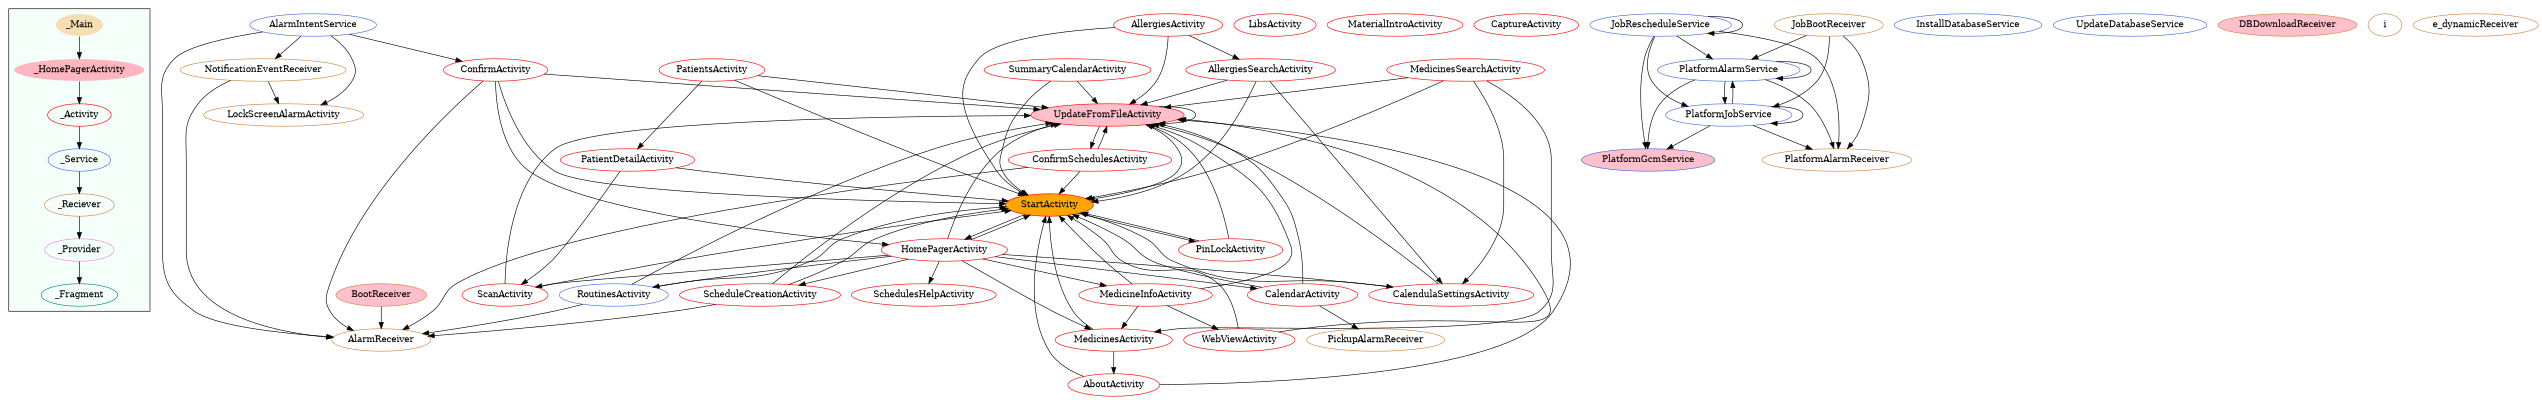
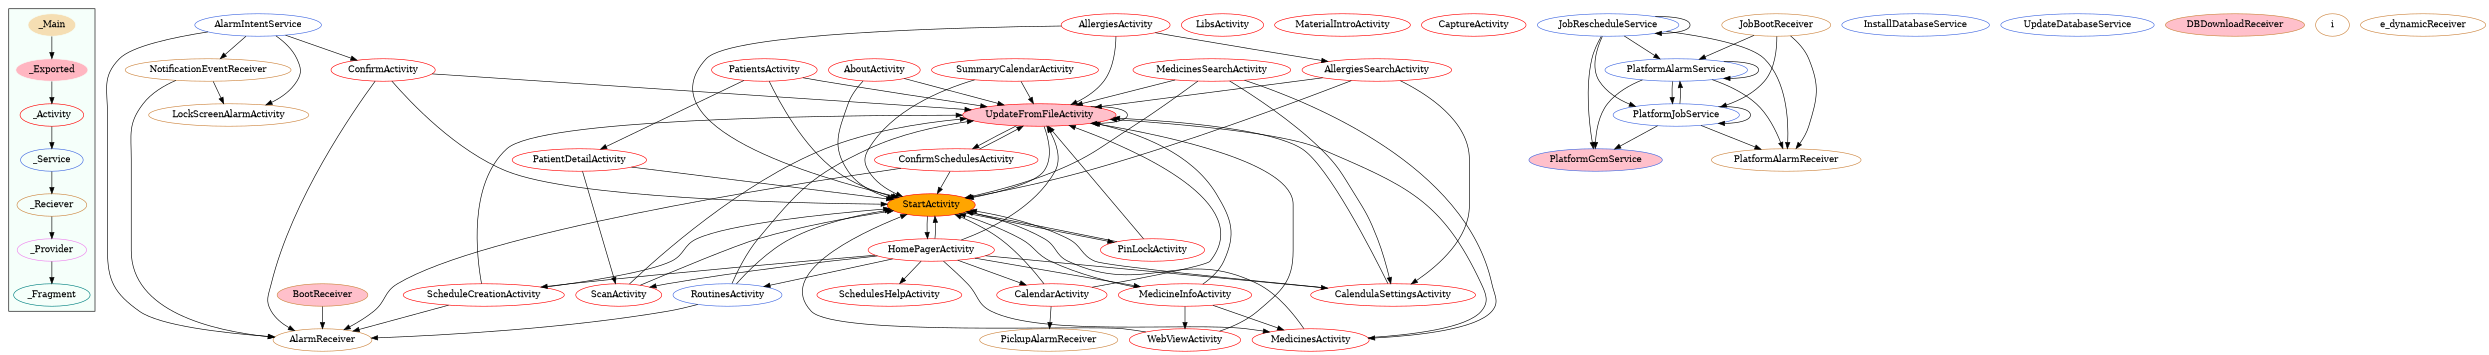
  digraph {
    node [color=red]
    _Activity
    _Service [color=royalblue]
    _Reciever [color=peru]
    _Provider [color=violet]
    _Fragment [color=teal]
    _Main [color=mintcream fillcolor=wheat style=filled]
-   _Exported [color=mintcream fillcolor=lightpink style=filled label=_HomePagerActivity]
+   _Exported [color=mintcream fillcolor=lightpink style=filled]
    UpdateFromFileActivity [fillcolor=pink style=filled]
    ConfirmActivity
    StartActivity [fillcolor=orange style=filled]
    HomePagerActivity
    AlarmReceiver [color=peru]
    ConfirmSchedulesActivity
    PinLockActivity
    ScanActivity
    ScheduleCreationActivity
    CalendulaSettingsActivity
    MedicinesActivity
    MedicineInfoActivity
    RoutinesActivity [color=royalblue]
    SchedulesHelpActivity
    CalendarActivity
    PatientDetailActivity
    LibsActivity
    SummaryCalendarActivity
    MedicinesSearchActivity
    AllergiesSearchActivity
    WebViewActivity
    PickupAlarmReceiver [color=peru]
    AllergiesActivity
    PatientsActivity
    AboutActivity
    LockScreenAlarmActivity [color=peru]
    MaterialIntroActivity
    CaptureActivity
    PlatformAlarmService [color=royalblue]
    PlatformJobService [color=royalblue]
    PlatformGcmService [color=royalblue fillcolor=pink style=filled]
    PlatformAlarmReceiver [color=peru]
    JobRescheduleService [color=royalblue]
    InstallDatabaseService [color=royalblue]
    AlarmIntentService [color=royalblue]
    NotificationEventReceiver [color=peru]
    UpdateDatabaseService [color=royalblue]
    JobBootReceiver [color=peru]
    DBDownloadReceiver [color=peru fillcolor=pink style=filled]
    BootReceiver [color=peru fillcolor=pink style=filled]
    i [color=peru]
    e_dynamicReceiver [color=peru]
    subgraph cluster_1 {
      bgcolor=mintcream
      _Activity
      _Service
      _Reciever
      _Provider
      _Fragment
      _Main
      _Exported
    }
    _Activity -> _Service
    _Service -> _Reciever
    _Reciever -> _Provider
    _Provider -> _Fragment
    _Main -> _Exported
    _Exported -> _Activity
    UpdateFromFileActivity -> UpdateFromFileActivity
    UpdateFromFileActivity -> StartActivity
    UpdateFromFileActivity -> ConfirmSchedulesActivity
    ConfirmActivity -> UpdateFromFileActivity
    ConfirmActivity -> StartActivity
-   ConfirmActivity -> HomePagerActivity
    ConfirmActivity -> AlarmReceiver
    StartActivity -> HomePagerActivity
    StartActivity -> PinLockActivity
    HomePagerActivity -> UpdateFromFileActivity
    HomePagerActivity -> StartActivity
    HomePagerActivity -> ScanActivity
    HomePagerActivity -> ScheduleCreationActivity
    HomePagerActivity -> CalendulaSettingsActivity
    HomePagerActivity -> MedicinesActivity
    HomePagerActivity -> MedicineInfoActivity
    HomePagerActivity -> RoutinesActivity
    HomePagerActivity -> SchedulesHelpActivity
    HomePagerActivity -> CalendarActivity
    ConfirmSchedulesActivity -> UpdateFromFileActivity
    ConfirmSchedulesActivity -> StartActivity
    ConfirmSchedulesActivity -> AlarmReceiver
    PinLockActivity -> UpdateFromFileActivity
    PinLockActivity -> StartActivity
    ScanActivity -> UpdateFromFileActivity
    ScanActivity -> StartActivity
    ScheduleCreationActivity -> UpdateFromFileActivity
    ScheduleCreationActivity -> StartActivity
    ScheduleCreationActivity -> AlarmReceiver
    CalendulaSettingsActivity -> UpdateFromFileActivity
    CalendulaSettingsActivity -> StartActivity
-   MedicinesActivity -> AboutActivity
+   MedicinesActivity -> UpdateFromFileActivity
    MedicinesActivity -> StartActivity
    MedicineInfoActivity -> UpdateFromFileActivity
    MedicineInfoActivity -> StartActivity
    MedicineInfoActivity -> MedicinesActivity
    MedicineInfoActivity -> WebViewActivity
    RoutinesActivity -> UpdateFromFileActivity
    RoutinesActivity -> StartActivity
    RoutinesActivity -> AlarmReceiver
    CalendarActivity -> UpdateFromFileActivity
    CalendarActivity -> StartActivity
    CalendarActivity -> PickupAlarmReceiver
    PatientDetailActivity -> StartActivity
    PatientDetailActivity -> ScanActivity
    SummaryCalendarActivity -> UpdateFromFileActivity
    SummaryCalendarActivity -> StartActivity
    MedicinesSearchActivity -> UpdateFromFileActivity
    MedicinesSearchActivity -> StartActivity
    MedicinesSearchActivity -> CalendulaSettingsActivity
    MedicinesSearchActivity -> MedicinesActivity
    AllergiesSearchActivity -> UpdateFromFileActivity
    AllergiesSearchActivity -> StartActivity
    AllergiesSearchActivity -> CalendulaSettingsActivity
    WebViewActivity -> UpdateFromFileActivity
    WebViewActivity -> StartActivity
    AllergiesActivity -> UpdateFromFileActivity
    AllergiesActivity -> StartActivity
    AllergiesActivity -> AllergiesSearchActivity
    PatientsActivity -> UpdateFromFileActivity
    PatientsActivity -> StartActivity
    PatientsActivity -> PatientDetailActivity
    AboutActivity -> UpdateFromFileActivity
    AboutActivity -> StartActivity
    PlatformAlarmService -> PlatformAlarmService
    PlatformAlarmService -> PlatformJobService
    PlatformAlarmService -> PlatformGcmService
    PlatformAlarmService -> PlatformAlarmReceiver
    PlatformJobService -> PlatformAlarmService
    PlatformJobService -> PlatformJobService
    PlatformJobService -> PlatformGcmService
    PlatformJobService -> PlatformAlarmReceiver
    JobRescheduleService -> PlatformAlarmService
    JobRescheduleService -> PlatformJobService
    JobRescheduleService -> PlatformGcmService
    JobRescheduleService -> PlatformAlarmReceiver
    JobRescheduleService -> JobRescheduleService
    AlarmIntentService -> ConfirmActivity
    AlarmIntentService -> AlarmReceiver
    AlarmIntentService -> LockScreenAlarmActivity
    AlarmIntentService -> NotificationEventReceiver
    NotificationEventReceiver -> AlarmReceiver
    NotificationEventReceiver -> LockScreenAlarmActivity
    JobBootReceiver -> PlatformAlarmService
    JobBootReceiver -> PlatformJobService
    JobBootReceiver -> PlatformAlarmReceiver
    BootReceiver -> AlarmReceiver
  }
